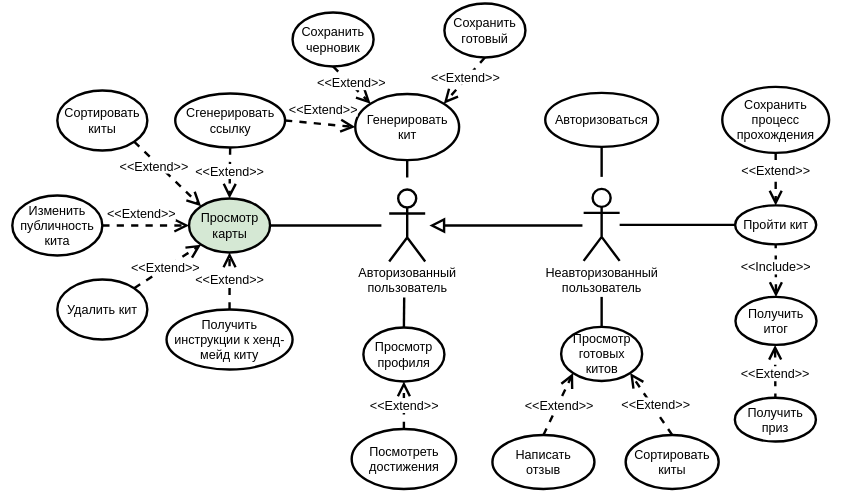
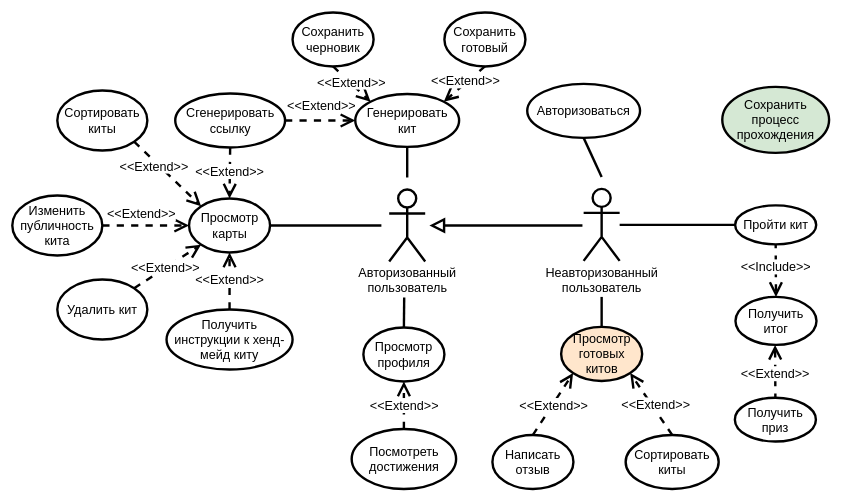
  <mxCell id="0" />
  <mxCell id="1" parent="0" />
  <mxCell id="2" value="&lt;div style=&quot;font-size: 21px;&quot;&gt;Авторизованный&lt;/div&gt;&lt;div style=&quot;font-size: 21px;&quot;&gt;пользователь&lt;br style=&quot;font-size: 21px;&quot;&gt;&lt;/div&gt;" style="shape=umlActor;verticalLabelPosition=bottom;labelBackgroundColor=#ffffff;verticalAlign=top;html=1;outlineConnect=0;fontSize=21;strokeWidth=4;shadow=0;" parent="1" vertex="1"><mxGeometry x="648" y="315" width="60" height="120" as="geometry" /></mxCell>
  <mxCell id="3" value="&lt;div style=&quot;font-size: 21px&quot;&gt;&lt;font style=&quot;font-size: 21px&quot;&gt;Неавторизованный&lt;/font&gt;&lt;/div&gt;&lt;div style=&quot;font-size: 21px&quot;&gt;&lt;font style=&quot;font-size: 21px&quot;&gt;пользователь&lt;/font&gt;&lt;/div&gt;" style="shape=umlActor;verticalLabelPosition=bottom;labelBackgroundColor=#ffffff;verticalAlign=top;html=1;outlineConnect=0;fontSize=20;strokeWidth=4;shadow=0;" parent="1" vertex="1"><mxGeometry x="972" y="314" width="60" height="120" as="geometry" /></mxCell>
- <mxCell id="4" value="&lt;div&gt;Генерировать&lt;/div&gt;&lt;div&gt;кит&lt;br&gt;&lt;/div&gt;" style="ellipse;whiteSpace=wrap;html=1;fontSize=21;strokeWidth=4;shadow=0;" parent="1" vertex="1"><mxGeometry x="591.5" y="156" width="173" height="110" as="geometry" /></mxCell>
+ <mxCell id="4" value="&lt;div&gt;Генерировать&lt;/div&gt;&lt;div&gt;кит&lt;br&gt;&lt;/div&gt;" style="ellipse;whiteSpace=wrap;html=1;fontSize=21;strokeWidth=4;shadow=0;" parent="1" vertex="1"><mxGeometry x="591.5" y="156" width="173" height="88" as="geometry" /></mxCell>
  <mxCell id="5" value="Сохранить черновик" style="ellipse;whiteSpace=wrap;html=1;fontSize=21;strokeWidth=4;shadow=0;" parent="1" vertex="1"><mxGeometry x="487" y="20" width="135" height="90" as="geometry" /></mxCell>
- <mxCell id="6" value="Сохранить готовый" style="ellipse;whiteSpace=wrap;html=1;fontSize=21;strokeWidth=4;shadow=0;" parent="1" vertex="1"><mxGeometry x="740" y="5" width="135" height="90" as="geometry" /></mxCell>
- <mxCell id="7" value="&lt;div&gt;Просмотр&lt;/div&gt;&lt;div&gt;готовых&lt;/div&gt;&lt;div&gt;китов&lt;/div&gt;" style="ellipse;whiteSpace=wrap;html=1;fontSize=21;strokeWidth=4;shadow=0;" parent="1" vertex="1"><mxGeometry x="934.5" y="544" width="135" height="90" as="geometry" /></mxCell>
- <mxCell id="8" value="&lt;div&gt;Написать&lt;/div&gt;&lt;div&gt;отзыв&lt;/div&gt;" style="ellipse;whiteSpace=wrap;html=1;fontSize=21;strokeWidth=4;shadow=0;" parent="1" vertex="1"><mxGeometry x="820" y="724" width="170" height="90" as="geometry" /></mxCell>
+ <mxCell id="6" value="Сохранить готовый" style="ellipse;whiteSpace=wrap;html=1;fontSize=21;strokeWidth=4;shadow=0;" parent="1" vertex="1"><mxGeometry x="740" y="20" width="135" height="90" as="geometry" /></mxCell>
+ <mxCell id="7" value="&lt;div&gt;Просмотр&lt;/div&gt;&lt;div&gt;готовых&lt;/div&gt;&lt;div&gt;китов&lt;/div&gt;" style="ellipse;whiteSpace=wrap;html=1;fontSize=21;strokeWidth=4;shadow=0;fillColor=#ffe6cc;" parent="1" vertex="1"><mxGeometry x="934.5" y="544" width="135" height="90" as="geometry" /></mxCell>
+ <mxCell id="8" value="&lt;div&gt;Написать&lt;/div&gt;&lt;div&gt;отзыв&lt;/div&gt;" style="ellipse;whiteSpace=wrap;html=1;fontSize=21;strokeWidth=4;shadow=0;" parent="1" vertex="1"><mxGeometry x="820" y="724" width="135" height="90" as="geometry" /></mxCell>
  <mxCell id="9" value="&lt;div&gt;Сортировать&lt;/div&gt;&lt;div&gt;киты&lt;/div&gt;" style="ellipse;whiteSpace=wrap;html=1;fontSize=21;strokeWidth=4;shadow=0;" parent="1" vertex="1"><mxGeometry x="1042" y="724" width="155" height="90" as="geometry" /></mxCell>
- <mxCell id="10" value="Просмотр карты" style="ellipse;whiteSpace=wrap;html=1;fontSize=21;strokeWidth=4;shadow=0;fillColor=#d5e8d4;" parent="1" vertex="1"><mxGeometry x="314.5" y="330" width="135" height="90" as="geometry" /></mxCell>
+ <mxCell id="10" value="Просмотр карты" style="ellipse;whiteSpace=wrap;html=1;fontSize=21;strokeWidth=4;shadow=0;" parent="1" vertex="1"><mxGeometry x="314.5" y="330" width="135" height="90" as="geometry" /></mxCell>
  <mxCell id="11" value="&lt;div&gt;Сгенерировать&lt;/div&gt;&lt;div&gt;ссылку&lt;br&gt;&lt;/div&gt;" style="ellipse;whiteSpace=wrap;html=1;fontSize=21;strokeWidth=4;shadow=0;" parent="1" vertex="1"><mxGeometry x="291.5" y="155" width="183" height="90" as="geometry" /></mxCell>
  <mxCell id="12" value="Пройти кит" style="ellipse;whiteSpace=wrap;html=1;fontSize=21;strokeWidth=4;shadow=0;" parent="1" vertex="1"><mxGeometry x="1224.5" y="341.5" width="135" height="65" as="geometry" /></mxCell>
  <mxCell id="13" value="&lt;div&gt;Получить&lt;/div&gt;&lt;div&gt;итог&lt;/div&gt;" style="ellipse;whiteSpace=wrap;html=1;fontSize=21;strokeWidth=4;shadow=0;" parent="1" vertex="1"><mxGeometry x="1225" y="494" width="135" height="80" as="geometry" /></mxCell>
  <mxCell id="14" value="&lt;div&gt;Получить&lt;/div&gt;&lt;div&gt;приз&lt;/div&gt;" style="ellipse;whiteSpace=wrap;html=1;fontSize=21;strokeWidth=4;shadow=0;" parent="1" vertex="1"><mxGeometry x="1224" y="662" width="135" height="73" as="geometry" /></mxCell>
  <mxCell id="15" value="Просмотр профиля" style="ellipse;whiteSpace=wrap;html=1;fontSize=21;strokeWidth=4;shadow=0;" parent="1" vertex="1"><mxGeometry x="605" y="545" width="135" height="90" as="geometry" /></mxCell>
  <mxCell id="16" value="&lt;div&gt;Посмотреть&lt;/div&gt;&lt;div&gt;достижения&lt;br&gt;&lt;/div&gt;" style="ellipse;whiteSpace=wrap;html=1;fontSize=21;strokeWidth=4;shadow=0;" parent="1" vertex="1"><mxGeometry x="585.5" y="714" width="174" height="100" as="geometry" /></mxCell>
- <mxCell id="17" value="&lt;div&gt;Сохранить&lt;/div&gt;&lt;div&gt;процесс&lt;/div&gt;&lt;div&gt;прохождения&lt;br&gt;&lt;/div&gt;" style="ellipse;whiteSpace=wrap;html=1;fontSize=21;strokeWidth=4;shadow=0;" parent="1" vertex="1"><mxGeometry x="1203" y="144" width="178" height="110" as="geometry" /></mxCell>
- <mxCell id="18" value="&amp;lt;&amp;lt;Extend&amp;gt;&amp;gt;" style="endArrow=open;endSize=16;endFill=0;html=1;fontSize=21;entryX=0.5;entryY=0;entryDx=0;entryDy=0;dashed=1;exitX=0.5;exitY=1;exitDx=0;exitDy=0;strokeWidth=4;shadow=0;" parent="1" source="17" target="12" edge="1"><mxGeometry x="-0.314" width="160" relative="1" as="geometry"><mxPoint x="1327" y="514" as="sourcePoint" /><mxPoint x="1478" y="595.5" as="targetPoint" /><Array as="points" /><mxPoint as="offset" /></mxGeometry></mxCell>
+ <mxCell id="17" value="&lt;div&gt;Сохранить&lt;/div&gt;&lt;div&gt;процесс&lt;/div&gt;&lt;div&gt;прохождения&lt;br&gt;&lt;/div&gt;" style="ellipse;whiteSpace=wrap;html=1;fontSize=21;strokeWidth=4;shadow=0;fillColor=#d5e8d4;" parent="1" vertex="1"><mxGeometry x="1203" y="144" width="178" height="110" as="geometry" /></mxCell>
  <mxCell id="19" value="&amp;lt;&amp;lt;Include&amp;gt;&amp;gt;" style="endArrow=none;endSize=16;endFill=0;html=1;fontSize=21;entryX=0.5;entryY=1;entryDx=0;entryDy=0;dashed=1;startArrow=open;startFill=0;targetPerimeterSpacing=16;startSize=16;strokeWidth=4;shadow=0;" parent="1" source="13" target="12" edge="1"><mxGeometry x="0.143" width="160" relative="1" as="geometry"><mxPoint x="918" y="855.5" as="sourcePoint" /><mxPoint x="1078" y="855.5" as="targetPoint" /><mxPoint as="offset" /></mxGeometry></mxCell>
  <mxCell id="20" value="" style="endArrow=none;endFill=0;endSize=12;html=1;fontSize=21;entryX=0;entryY=0.5;entryDx=0;entryDy=0;strokeWidth=4;shadow=0;" parent="1" target="12" edge="1"><mxGeometry width="160" relative="1" as="geometry"><mxPoint x="1032" y="374" as="sourcePoint" /><mxPoint x="-118" y="824" as="targetPoint" /></mxGeometry></mxCell>
  <mxCell id="21" value="" style="endArrow=none;endFill=0;endSize=12;html=1;fontSize=21;entryX=0.5;entryY=1;entryDx=0;entryDy=0;strokeWidth=4;shadow=0;" parent="1" target="4" edge="1"><mxGeometry width="160" relative="1" as="geometry"><mxPoint x="678" y="295" as="sourcePoint" /><mxPoint x="675" y="335" as="targetPoint" /></mxGeometry></mxCell>
  <mxCell id="22" value="" style="endArrow=none;endFill=0;endSize=12;html=1;fontSize=21;entryX=1;entryY=0.5;entryDx=0;entryDy=0;strokeWidth=4;shadow=0;" parent="1" target="10" edge="1"><mxGeometry width="160" relative="1" as="geometry"><mxPoint x="635" y="375" as="sourcePoint" /><mxPoint x="705" y="365" as="targetPoint" /></mxGeometry></mxCell>
  <mxCell id="23" value="" style="endArrow=none;endFill=0;endSize=12;html=1;fontSize=21;entryX=0.5;entryY=0;entryDx=0;entryDy=0;strokeWidth=4;shadow=0;" parent="1" target="15" edge="1"><mxGeometry width="160" relative="1" as="geometry"><mxPoint x="673" y="495" as="sourcePoint" /><mxPoint x="875" y="375" as="targetPoint" /></mxGeometry></mxCell>
  <mxCell id="24" value="" style="endArrow=none;endFill=0;endSize=12;html=1;fontSize=21;entryX=0.5;entryY=0;entryDx=0;entryDy=0;strokeWidth=4;shadow=0;" parent="1" target="7" edge="1"><mxGeometry width="160" relative="1" as="geometry"><mxPoint x="1002" y="494" as="sourcePoint" /><mxPoint x="22" y="234" as="targetPoint" /></mxGeometry></mxCell>
  <mxCell id="25" value="&amp;lt;&amp;lt;Extend&amp;gt;&amp;gt;" style="endArrow=none;endSize=16;endFill=0;html=1;fontSize=21;entryX=0.5;entryY=0;entryDx=0;entryDy=0;dashed=1;startArrow=open;startFill=0;targetPerimeterSpacing=16;startSize=16;exitX=0.5;exitY=0;exitDx=0;exitDy=0;strokeWidth=4;shadow=0;" parent="1" edge="1" target="14"><mxGeometry x="0.086" width="160" relative="1" as="geometry"><mxPoint x="1291" y="574" as="sourcePoint" /><mxPoint x="1291" y="644" as="targetPoint" /><mxPoint as="offset" /></mxGeometry></mxCell>
  <mxCell id="26" value="&amp;lt;&amp;lt;Extend&amp;gt;&amp;gt;" style="endArrow=open;endSize=16;endFill=0;html=1;fontSize=21;entryX=1;entryY=1;entryDx=0;entryDy=0;dashed=1;exitX=0.5;exitY=0;exitDx=0;exitDy=0;strokeWidth=4;shadow=0;" edge="1" parent="1" source="9" target="7"><mxGeometry x="-0.087" y="-5" width="160" relative="1" as="geometry"><mxPoint x="1112" y="662" as="sourcePoint" /><mxPoint x="1112" y="749.5" as="targetPoint" /><Array as="points" /><mxPoint as="offset" /></mxGeometry></mxCell>
  <mxCell id="27" value="&amp;lt;&amp;lt;Extend&amp;gt;&amp;gt;" style="endArrow=open;endSize=16;endFill=0;html=1;fontSize=21;entryX=0;entryY=1;entryDx=0;entryDy=0;dashed=1;exitX=0.5;exitY=0;exitDx=0;exitDy=0;strokeWidth=4;shadow=0;" edge="1" parent="1" source="8" target="7"><mxGeometry x="-0.012" y="-2" width="160" relative="1" as="geometry"><mxPoint x="1074.564" y="747.259" as="sourcePoint" /><mxPoint x="1059.932" y="630.684" as="targetPoint" /><Array as="points" /><mxPoint y="1" as="offset" /></mxGeometry></mxCell>
  <mxCell id="28" value="&amp;lt;&amp;lt;Extend&amp;gt;&amp;gt;" style="endArrow=open;endSize=16;endFill=0;html=1;fontSize=21;entryX=0.5;entryY=1;entryDx=0;entryDy=0;dashed=1;exitX=0.5;exitY=0;exitDx=0;exitDy=0;strokeWidth=4;shadow=0;" edge="1" parent="1" source="16" target="15"><mxGeometry x="-0.013" width="160" relative="1" as="geometry"><mxPoint x="998.484" y="758.351" as="sourcePoint" /><mxPoint x="1017.016" y="641.649" as="targetPoint" /><Array as="points" /><mxPoint as="offset" /></mxGeometry></mxCell>
- <mxCell id="29" value="Авторизоваться" style="ellipse;whiteSpace=wrap;html=1;fontSize=21;strokeWidth=4;shadow=0;" vertex="1" parent="1"><mxGeometry x="908" y="154" width="188" height="90" as="geometry" /></mxCell>
+ <mxCell id="29" value="Авторизоваться" style="ellipse;whiteSpace=wrap;html=1;fontSize=21;strokeWidth=4;shadow=0;" vertex="1" parent="1"><mxGeometry x="878" y="139" width="188" height="90" as="geometry" /></mxCell>
  <mxCell id="30" value="" style="endArrow=none;endFill=0;endSize=12;html=1;fontSize=21;exitX=0.5;exitY=1;exitDx=0;exitDy=0;strokeWidth=4;shadow=0;" edge="1" parent="1" source="29"><mxGeometry width="160" relative="1" as="geometry"><mxPoint x="1012" y="504" as="sourcePoint" /><mxPoint x="1002" y="294" as="targetPoint" /></mxGeometry></mxCell>
  <mxCell id="31" value="&amp;lt;&amp;lt;Extend&amp;gt;&amp;gt;" style="endArrow=open;endSize=16;endFill=0;html=1;fontSize=21;entryX=0;entryY=0;entryDx=0;entryDy=0;dashed=1;exitX=0.5;exitY=1;exitDx=0;exitDy=0;strokeWidth=4;shadow=0;" edge="1" parent="1" source="5" target="4"><mxGeometry x="-0.087" y="3" width="160" relative="1" as="geometry"><mxPoint x="478.955" y="744.469" as="sourcePoint" /><mxPoint x="634.516" y="631.649" as="targetPoint" /><Array as="points" /><mxPoint y="1" as="offset" /></mxGeometry></mxCell>
  <mxCell id="32" value="&amp;lt;&amp;lt;Extend&amp;gt;&amp;gt;" style="endArrow=open;endSize=16;endFill=0;html=1;fontSize=21;entryX=1;entryY=0;entryDx=0;entryDy=0;dashed=1;exitX=0.5;exitY=1;exitDx=0;exitDy=0;strokeWidth=4;shadow=0;" edge="1" parent="1" source="6" target="4"><mxGeometry x="-0.09" y="-3" width="160" relative="1" as="geometry"><mxPoint x="547.5" y="120" as="sourcePoint" /><mxPoint x="626.312" y="179.156" as="targetPoint" /><Array as="points" /><mxPoint x="1" as="offset" /></mxGeometry></mxCell>
  <mxCell id="33" value="&amp;lt;&amp;lt;Extend&amp;gt;&amp;gt;" style="endArrow=open;endSize=16;endFill=0;html=1;fontSize=21;entryX=0.5;entryY=0;entryDx=0;entryDy=0;dashed=1;exitX=0.5;exitY=1;exitDx=0;exitDy=0;strokeWidth=4;shadow=0;" edge="1" parent="1" source="11" target="10"><mxGeometry x="-0.059" y="-1" width="160" relative="1" as="geometry"><mxPoint x="517.5" y="120" as="sourcePoint" /><mxPoint x="596.312" y="179.156" as="targetPoint" /><Array as="points" /><mxPoint as="offset" /></mxGeometry></mxCell>
  <mxCell id="34" value="" style="endArrow=block;endFill=0;endSize=16;html=1;fontSize=21;strokeWidth=4;shadow=0;" edge="1" parent="1"><mxGeometry width="160" relative="1" as="geometry"><mxPoint x="970" y="375" as="sourcePoint" /><mxPoint x="715" y="375" as="targetPoint" /></mxGeometry></mxCell>
  <mxCell id="35" value="&amp;lt;&amp;lt;Extend&amp;gt;&amp;gt;" style="endArrow=open;endSize=16;endFill=0;html=1;fontSize=21;entryX=0;entryY=0.5;entryDx=0;entryDy=0;dashed=1;exitX=1;exitY=0.5;exitDx=0;exitDy=0;strokeWidth=4;shadow=0;" edge="1" parent="1" source="11" target="4"><mxGeometry x="0.034" y="25" width="160" relative="1" as="geometry"><mxPoint x="547.5" y="120" as="sourcePoint" /><mxPoint x="626.312" y="179.156" as="targetPoint" /><Array as="points" /><mxPoint as="offset" /></mxGeometry></mxCell>
  <mxCell id="36" value="Изменить публичность кита" style="ellipse;whiteSpace=wrap;html=1;fontSize=21;strokeWidth=4;shadow=0;" vertex="1" parent="1"><mxGeometry x="20" y="325" width="150" height="100" as="geometry" /></mxCell>
  <mxCell id="37" value="&amp;lt;&amp;lt;Extend&amp;gt;&amp;gt;" style="endArrow=open;endSize=16;endFill=0;html=1;fontSize=21;entryX=0;entryY=0.5;entryDx=0;entryDy=0;dashed=1;exitX=1;exitY=0.5;exitDx=0;exitDy=0;strokeWidth=4;shadow=0;" edge="1" parent="1" source="36" target="10"><mxGeometry x="-0.1" y="20" width="160" relative="1" as="geometry"><mxPoint x="484.5" y="303.5" as="sourcePoint" /><mxPoint x="291.568" y="516.483" as="targetPoint" /><Array as="points" /><mxPoint as="offset" /></mxGeometry></mxCell>
  <mxCell id="38" value="Получить инструкции к хенд-мейд киту" style="ellipse;whiteSpace=wrap;html=1;fontSize=21;strokeWidth=4;shadow=0;" vertex="1" parent="1"><mxGeometry x="277" y="515" width="210" height="100" as="geometry" /></mxCell>
  <mxCell id="39" value="&amp;lt;&amp;lt;Extend&amp;gt;&amp;gt;" style="endArrow=open;endSize=16;endFill=0;html=1;fontSize=21;entryX=0.5;entryY=1;entryDx=0;entryDy=0;dashed=1;exitX=0.5;exitY=0;exitDx=0;exitDy=0;strokeWidth=4;shadow=0;" edge="1" parent="1" source="38" target="10"><mxGeometry x="0.053" width="160" relative="1" as="geometry"><mxPoint x="180" y="385" as="sourcePoint" /><mxPoint x="324.5" y="385" as="targetPoint" /><Array as="points" /><mxPoint as="offset" /></mxGeometry></mxCell>
  <mxCell id="40" value="&lt;div&gt;Сортировать&lt;/div&gt;&lt;div&gt;киты&lt;/div&gt;" style="ellipse;whiteSpace=wrap;html=1;fontSize=21;strokeWidth=4;shadow=0;" vertex="1" parent="1"><mxGeometry x="95" y="150" width="150" height="100" as="geometry" /></mxCell>
  <mxCell id="41" value="&amp;lt;&amp;lt;Extend&amp;gt;&amp;gt;" style="endArrow=open;endSize=16;endFill=0;html=1;fontSize=21;entryX=0;entryY=0;entryDx=0;entryDy=0;dashed=1;exitX=1;exitY=1;exitDx=0;exitDy=0;strokeWidth=4;shadow=0;" edge="1" parent="1" source="40"><mxGeometry x="-0.348" y="-6" width="160" relative="1" as="geometry"><mxPoint x="527.5" y="130" as="sourcePoint" /><mxPoint x="334.568" y="342.983" as="targetPoint" /><Array as="points" /><mxPoint y="1" as="offset" /></mxGeometry></mxCell>
  <mxCell id="42" value="Удалить кит" style="ellipse;whiteSpace=wrap;html=1;fontSize=21;strokeWidth=4;shadow=0;" vertex="1" parent="1"><mxGeometry x="95" y="465" width="150" height="100" as="geometry" /></mxCell>
  <mxCell id="43" value="&amp;lt;&amp;lt;Extend&amp;gt;&amp;gt;" style="endArrow=open;endSize=16;endFill=0;html=1;fontSize=21;entryX=0;entryY=1;entryDx=0;entryDy=0;dashed=1;exitX=1;exitY=0;exitDx=0;exitDy=0;strokeWidth=4;shadow=0;" edge="1" parent="1" source="42" target="10"><mxGeometry x="-0.061" y="1" width="160" relative="1" as="geometry"><mxPoint x="527.5" y="448.5" as="sourcePoint" /><mxPoint x="334.568" y="661.483" as="targetPoint" /><Array as="points" /><mxPoint x="1" as="offset" /></mxGeometry></mxCell>
